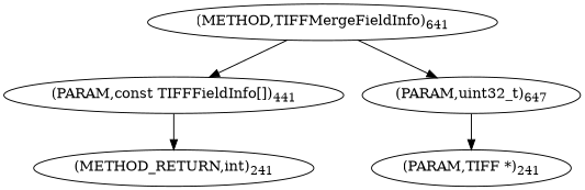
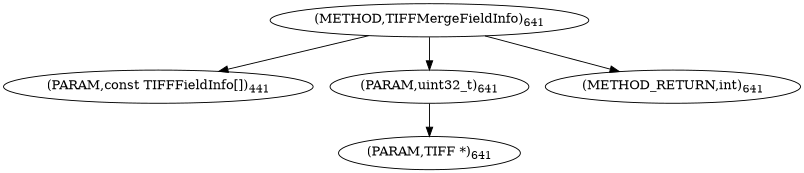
  digraph {
    n1 [label=<(METHOD,TIFFMergeFieldInfo)<SUB>641</SUB>>]
    n2 [label=<(PARAM,const TIFFFieldInfo[])<SUB>441</SUB>>]
-   n3 [label=<(PARAM,uint32_t)<SUB>647</SUB>>]
-   n4 [label=<(METHOD_RETURN,int)<SUB>241</SUB>>]
-   n5 [label=<(PARAM,TIFF *)<SUB>241</SUB>>]
+   n3 [label=<(PARAM,uint32_t)<SUB>641</SUB>>]
+   n4 [label=<(METHOD_RETURN,int)<SUB>641</SUB>>]
+   n5 [label=<(PARAM,TIFF *)<SUB>641</SUB>>]
    n1 -> n2
    n1 -> n3
-   n2 -> n4
+   n1 -> n4
    n3 -> n5
  }
